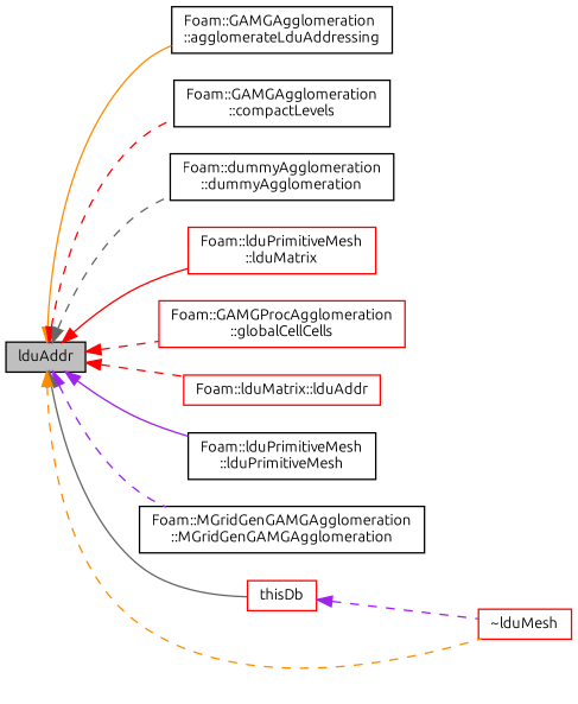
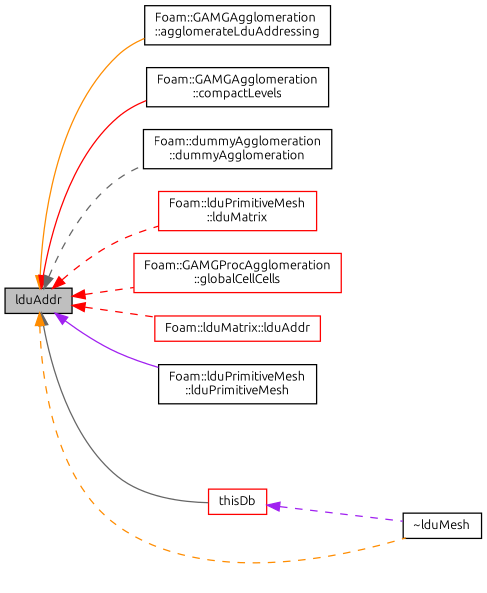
  digraph {
    fontname=Ubuntu
    rankdir=LR
    node [color=black fontname=Ubuntu fontsize=10 shape=record]
    edge [color=red dir=back fontname=Ubuntu fontsize=10 labelfontname=Helvetica labelfontsize=10 style=dashed]
    n1 [fillcolor=grey75 fontcolor=black height=0.2 label=lduAddr style=filled width=0.4]
    n2 [height=0.2 label="Foam::GAMGAgglomeration\l::agglomerateLduAddressing" width=0.4]
    n3 [height=0.2 label="Foam::GAMGAgglomeration\l::compactLevels" width=0.4]
    n4 [height=0.2 label="Foam::dummyAgglomeration\l::dummyAgglomeration" width=0.4]
    n5 [color=red height=0.2 label="Foam::lduPrimitiveMesh\l::lduMatrix" width=0.4]
    n6 [color=red height=0.2 label="Foam::GAMGProcAgglomeration\l::globalCellCells" width=0.4]
    n7 [color=red height=0.2 label="Foam::lduMatrix::lduAddr" width=0.4]
    n8 [height=0.2 label="Foam::lduPrimitiveMesh\l::lduPrimitiveMesh" width=0.4]
-   n9 [height=0.2 label="Foam::MGridGenGAMGAgglomeration\l::MGridGenGAMGAgglomeration" width=0.4]
    n10 [color=red height=0.2 label=thisDb width=0.4]
-   n11 [color=red height=0.2 label="~lduMesh" width=0.4]
+   n11 [height=0.2 label="~lduMesh" width=0.4]
    n1 -> n2 [color=darkorange style=solid]
-   n1 -> n3
+   n1 -> n3 [style=solid]
    n1 -> n4 [color=gray40]
-   n1 -> n5 [style=solid]
+   n1 -> n5
    n1 -> n6
    n1 -> n7
    n1 -> n8 [color=purple style=solid]
-   n1 -> n9 [color=purple]
    n1 -> n10 [color=gray40 style=solid]
    n1 -> n11 [color=darkorange]
    n10 -> n11 [color=purple]
  }
